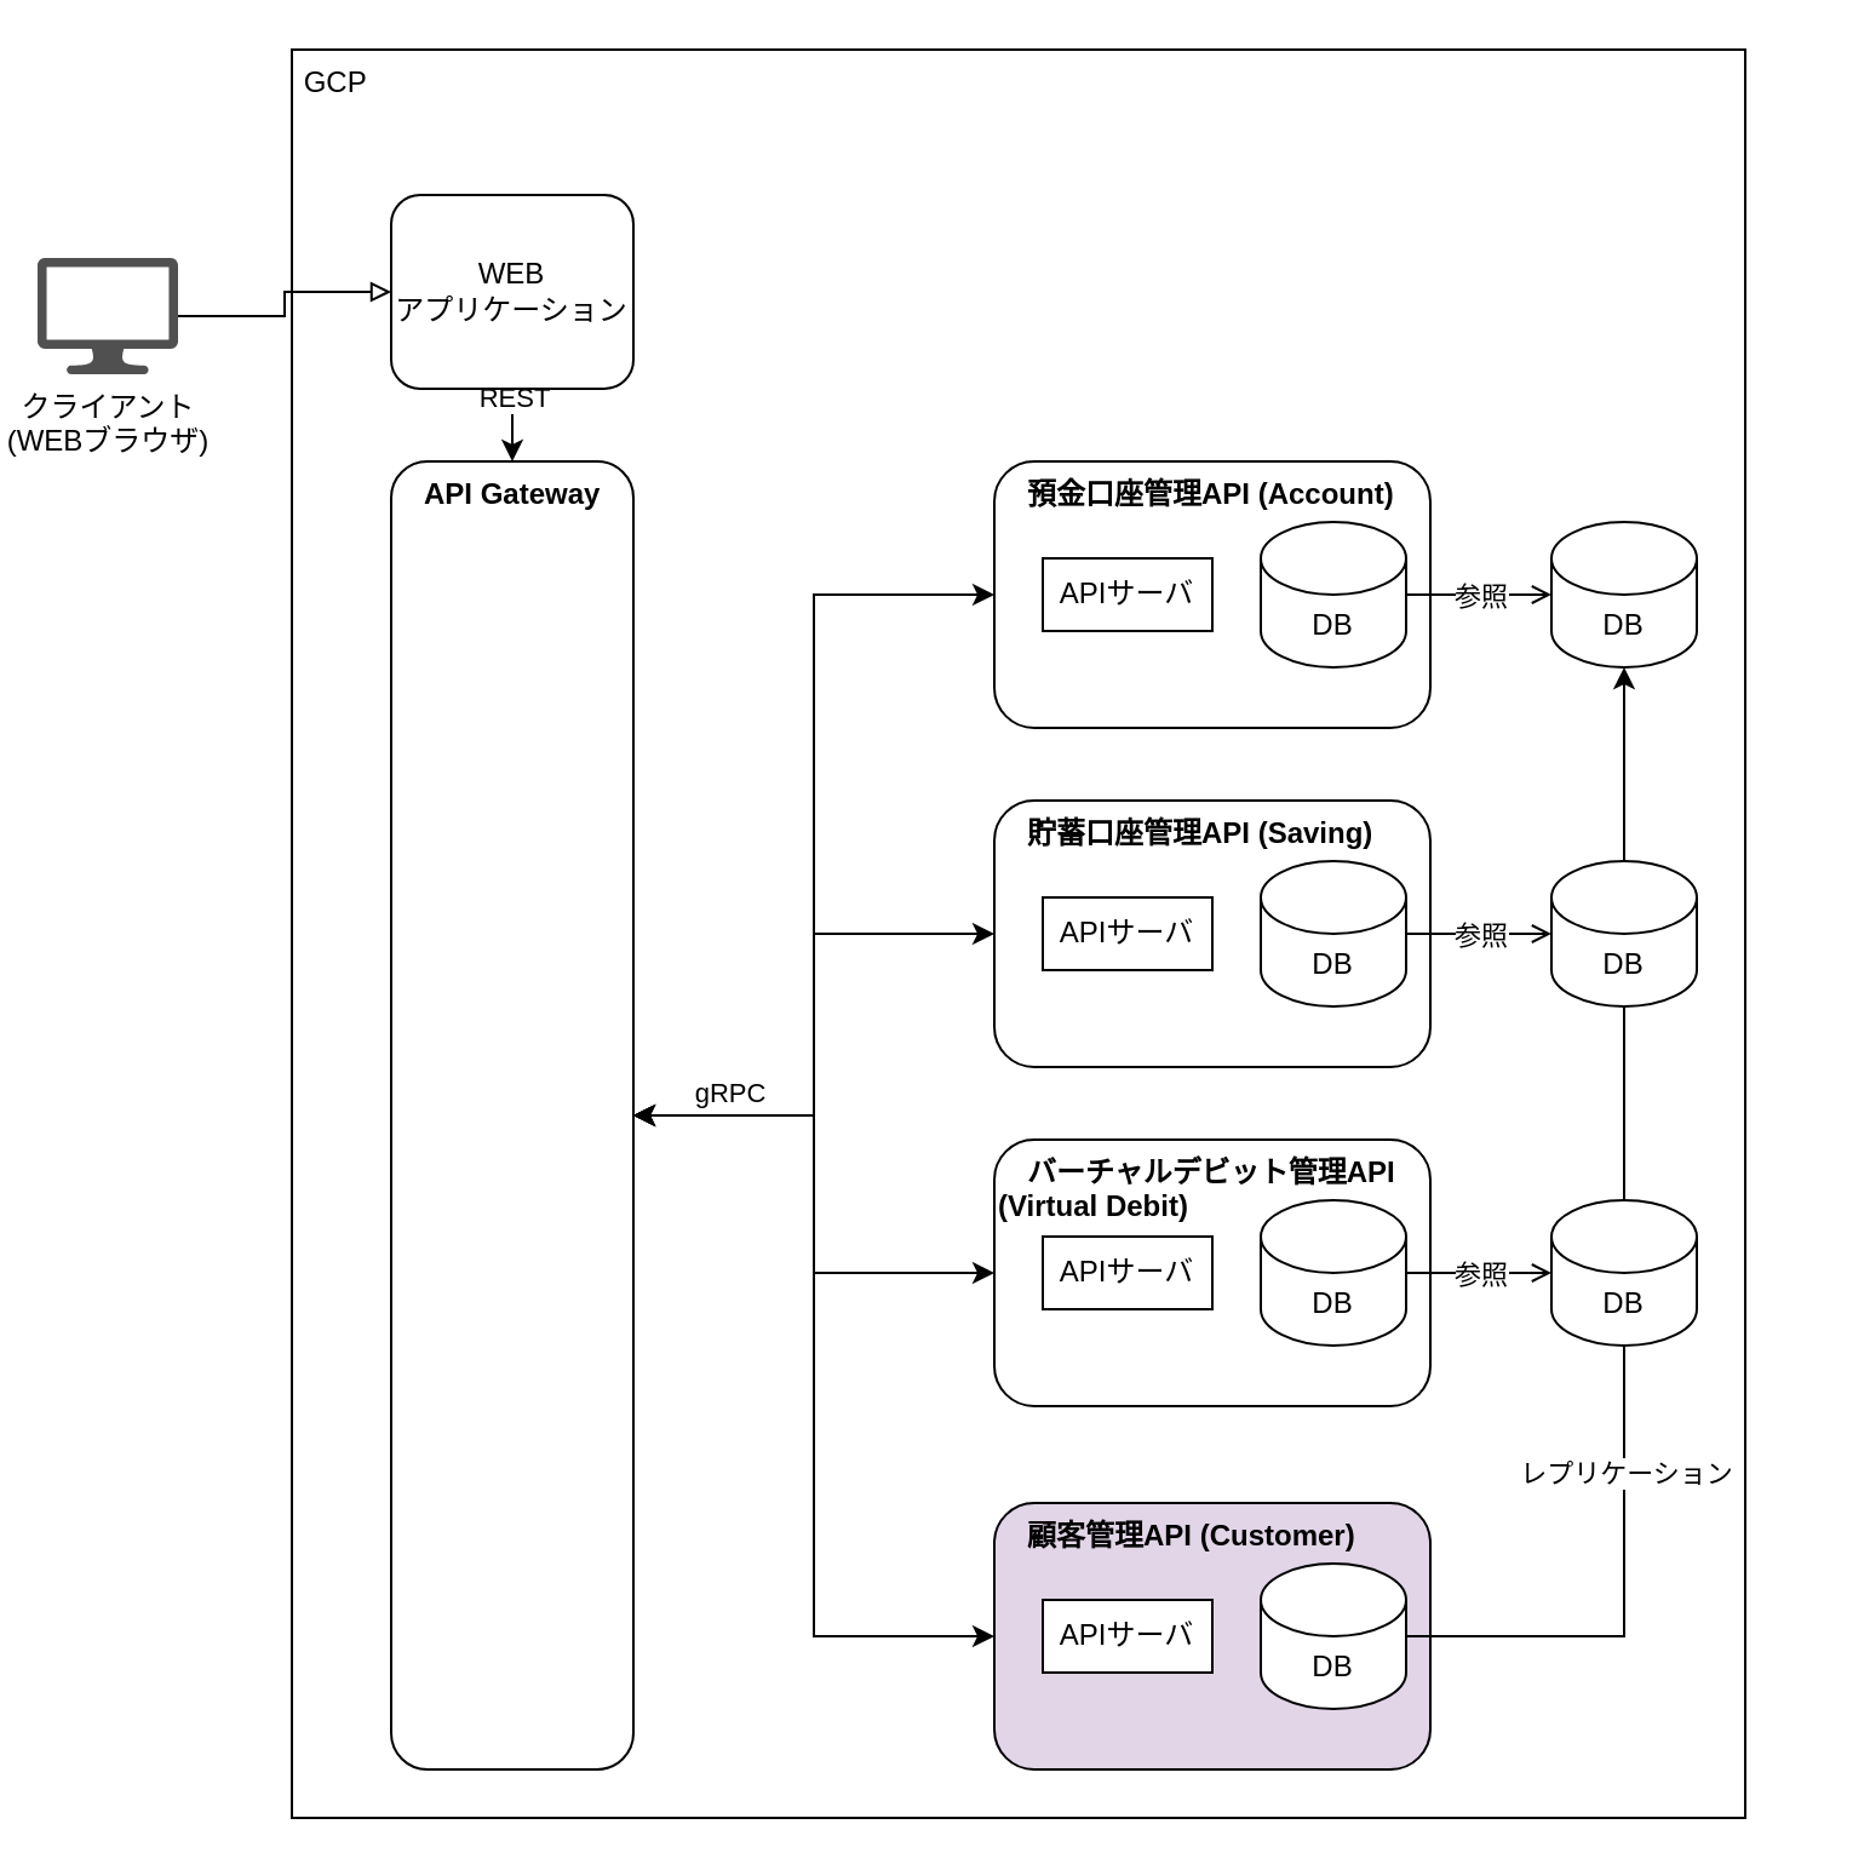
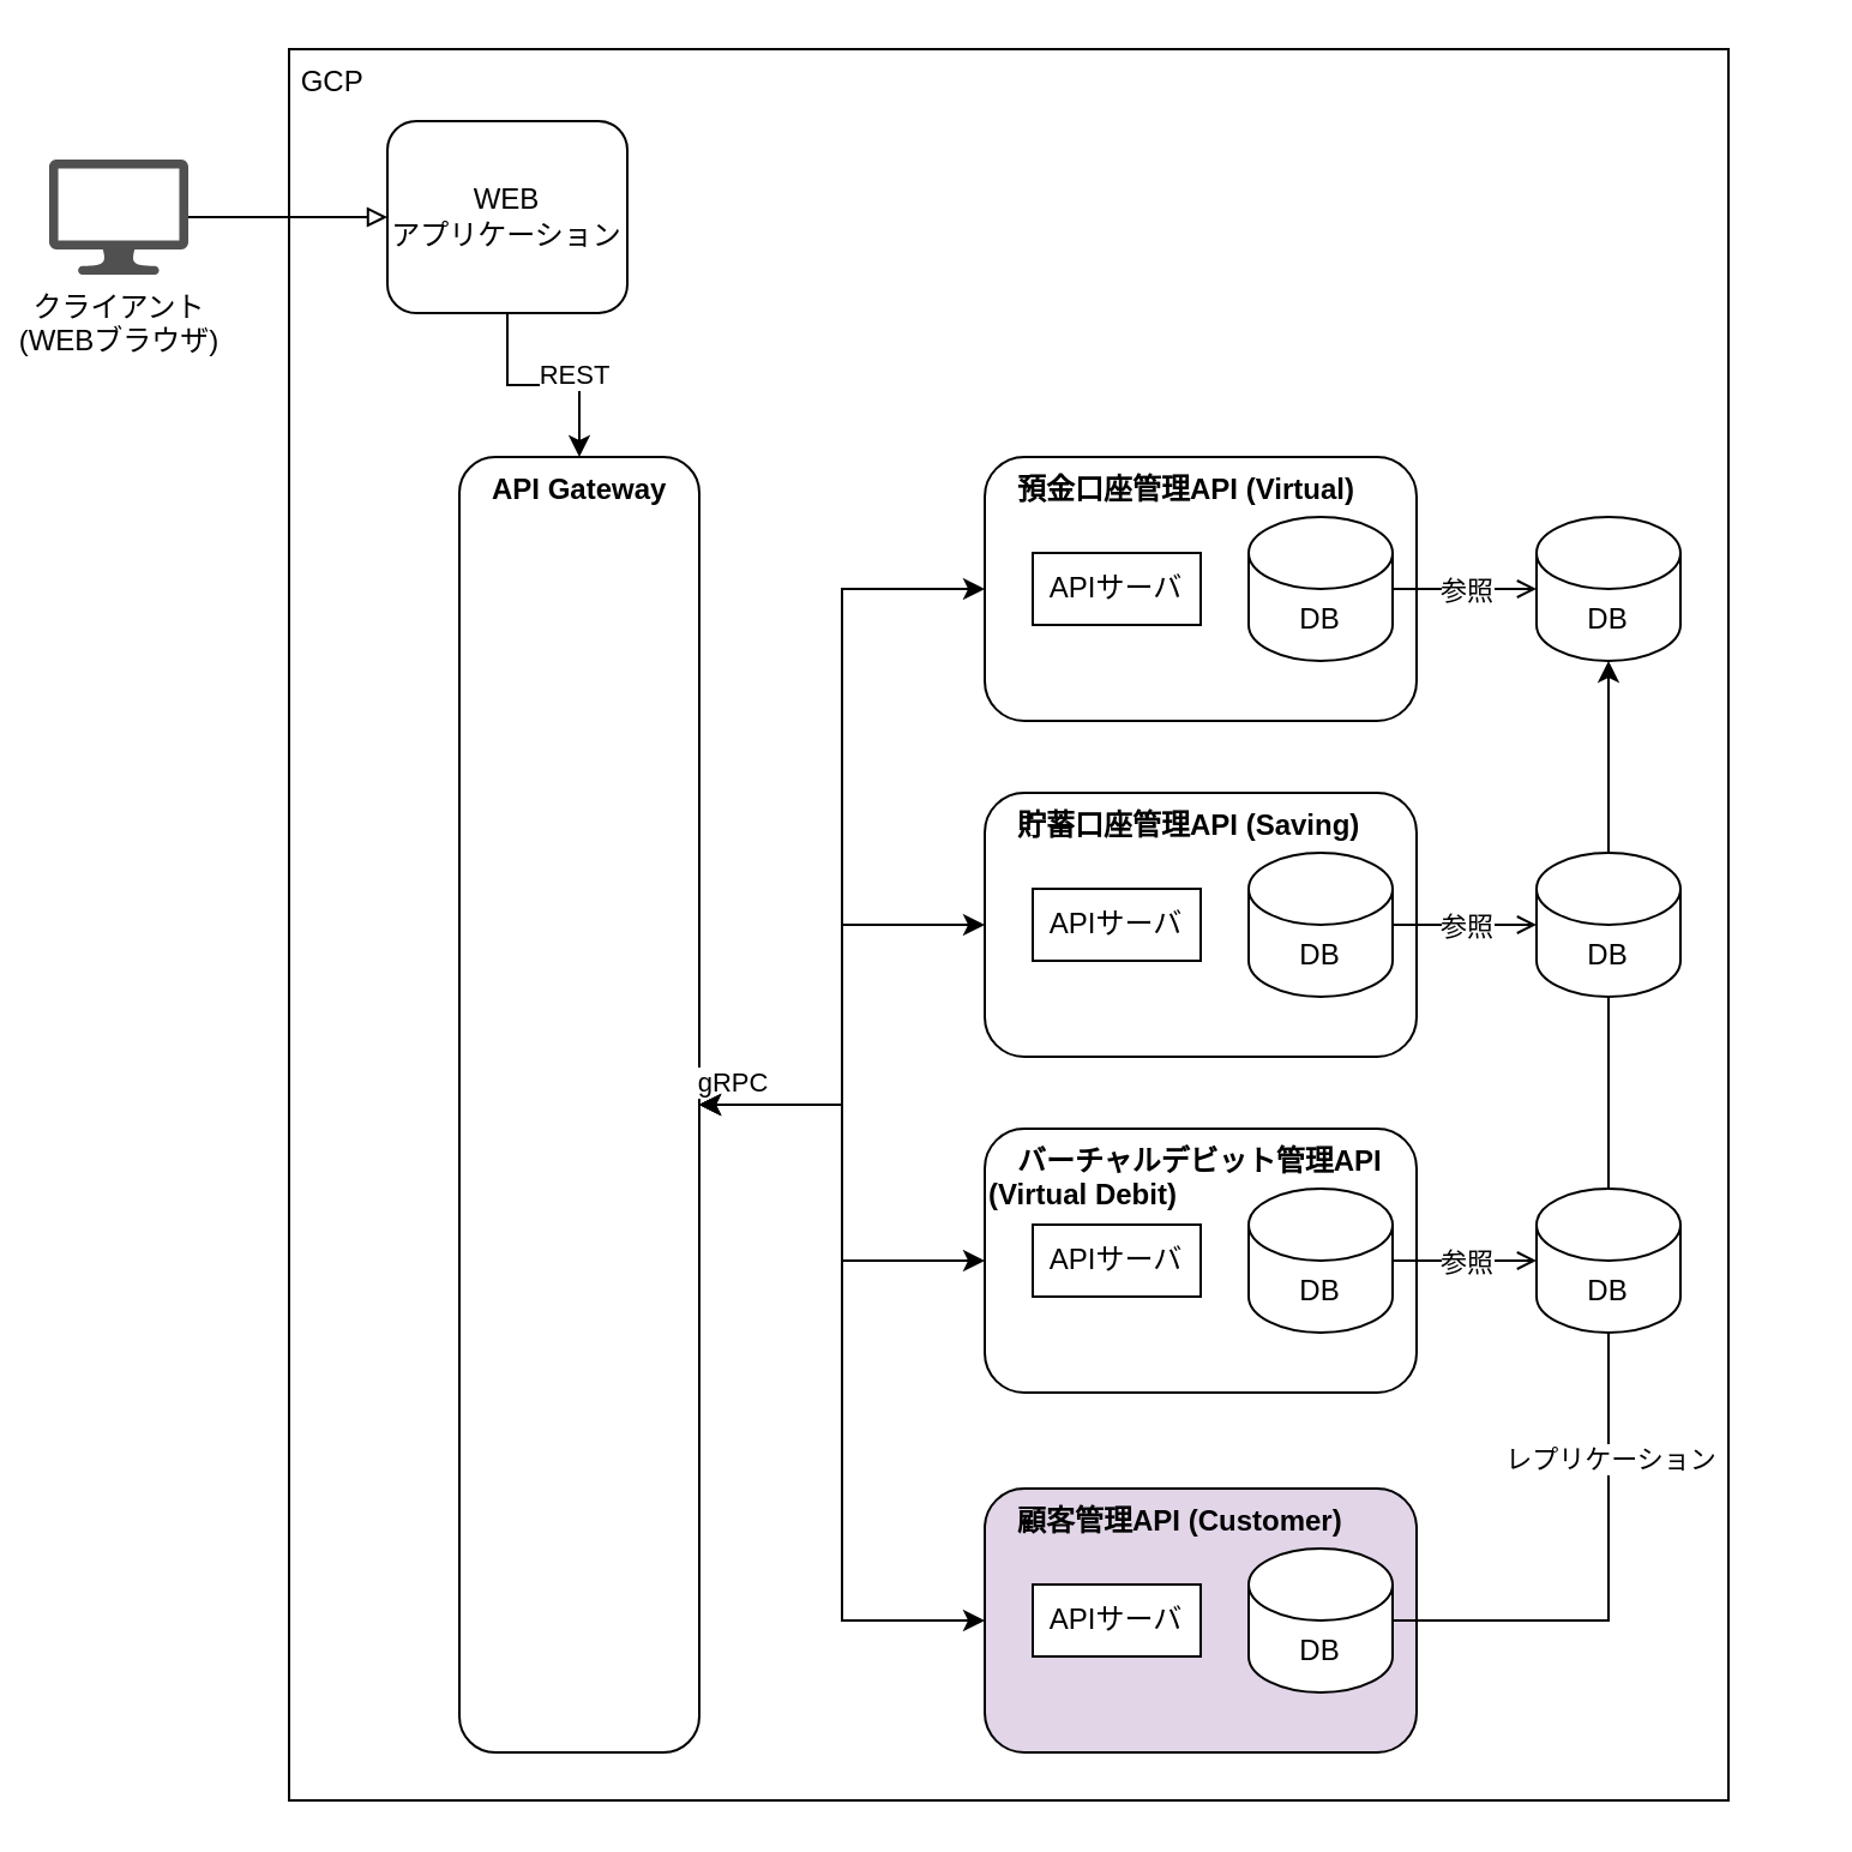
  <mxCell id="0" />
  <mxCell id="1" parent="0" />
  <mxCell id="2" value="&amp;nbsp;GCP" style="whiteSpace=wrap;html=1;align=left;verticalAlign=top;" vertex="1" parent="1"><mxGeometry x="120" y="20" width="600" height="730" as="geometry" /></mxCell>
  <mxCell id="3" style="edgeStyle=orthogonalEdgeStyle;rounded=0;orthogonalLoop=1;jettySize=auto;html=1;entryX=0.5;entryY=0;entryDx=0;entryDy=0;" edge="1" parent="1" source="5" target="29"><mxGeometry relative="1" as="geometry" /></mxCell>
  <mxCell id="4" value="REST" style="edgeLabel;html=1;align=center;verticalAlign=middle;resizable=0;points=[];" vertex="1" connectable="0" parent="3"><mxGeometry x="0.219" y="-2" relative="1" as="geometry"><mxPoint x="2" y="-7" as="offset" /></mxGeometry></mxCell>
- <mxCell id="5" value="WEB&lt;br&gt;アプリケーション" style="rounded=1;whiteSpace=wrap;html=1;" parent="1" vertex="1"><mxGeometry x="161" y="80" width="100" height="80" as="geometry" /></mxCell>
+ <mxCell id="5" value="WEB&lt;br&gt;アプリケーション" style="rounded=1;whiteSpace=wrap;html=1;" parent="1" vertex="1"><mxGeometry x="161" y="50" width="100" height="80" as="geometry" /></mxCell>
  <mxCell id="6" style="edgeStyle=orthogonalEdgeStyle;rounded=0;orthogonalLoop=1;jettySize=auto;html=1;entryX=0;entryY=0.5;entryDx=0;entryDy=0;startArrow=none;startFill=0;endArrow=block;endFill=0;" edge="1" parent="1" source="7" target="5"><mxGeometry relative="1" as="geometry" /></mxCell>
- <mxCell id="7" value="クライアント&lt;br&gt;(WEBブラウザ)" style="sketch=0;pointerEvents=1;shadow=0;dashed=0;html=1;strokeColor=none;fillColor=#505050;labelPosition=center;verticalLabelPosition=bottom;verticalAlign=top;outlineConnect=0;align=center;shape=mxgraph.office.devices.lcd_monitor;" parent="1" vertex="1"><mxGeometry x="15" y="106" width="58" height="48" as="geometry" /></mxCell>
+ <mxCell id="7" value="クライアント&lt;br&gt;(WEBブラウザ)" style="sketch=0;pointerEvents=1;shadow=0;dashed=0;html=1;strokeColor=none;fillColor=#505050;labelPosition=center;verticalLabelPosition=bottom;verticalAlign=top;outlineConnect=0;align=center;shape=mxgraph.office.devices.lcd_monitor;" parent="1" vertex="1"><mxGeometry x="20" y="66" width="58" height="48" as="geometry" /></mxCell>
  <mxCell id="8" value="" style="group" parent="1" vertex="1" connectable="0"><mxGeometry x="410" y="190" width="180" height="110" as="geometry" /></mxCell>
- <mxCell id="9" value="　預金口座管理API (Account)" style="rounded=1;whiteSpace=wrap;html=1;align=left;verticalAlign=top;fontStyle=1" parent="8" vertex="1"><mxGeometry width="180" height="110" as="geometry" /></mxCell>
+ <mxCell id="9" value="　預金口座管理API (Virtual)" style="rounded=1;whiteSpace=wrap;html=1;align=left;verticalAlign=top;fontStyle=1" parent="8" vertex="1"><mxGeometry width="180" height="110" as="geometry" /></mxCell>
  <mxCell id="10" value="APIサーバ" style="rounded=1;whiteSpace=wrap;html=1;arcSize=0;" parent="8" vertex="1"><mxGeometry x="20" y="40" width="70" height="30" as="geometry" /></mxCell>
  <mxCell id="11" value="DB" style="shape=cylinder3;whiteSpace=wrap;html=1;boundedLbl=1;backgroundOutline=1;size=15;" parent="8" vertex="1"><mxGeometry x="110" y="25" width="60" height="60" as="geometry" /></mxCell>
  <mxCell id="12" value="" style="group" vertex="1" connectable="0" parent="1"><mxGeometry x="410" y="330" width="180" height="110" as="geometry" /></mxCell>
  <mxCell id="13" value="　貯蓄口座管理API (Saving)" style="rounded=1;whiteSpace=wrap;html=1;align=left;verticalAlign=top;fontStyle=1" vertex="1" parent="12"><mxGeometry width="180" height="110" as="geometry" /></mxCell>
  <mxCell id="14" value="APIサーバ" style="rounded=1;whiteSpace=wrap;html=1;arcSize=0;" vertex="1" parent="12"><mxGeometry x="20" y="40" width="70" height="30" as="geometry" /></mxCell>
  <mxCell id="15" value="DB" style="shape=cylinder3;whiteSpace=wrap;html=1;boundedLbl=1;backgroundOutline=1;size=15;" vertex="1" parent="12"><mxGeometry x="110" y="25" width="60" height="60" as="geometry" /></mxCell>
  <mxCell id="16" value="" style="group" vertex="1" connectable="0" parent="1"><mxGeometry x="410" y="470" width="180" height="110" as="geometry" /></mxCell>
  <mxCell id="17" value="　バーチャルデビット管理API (Virtual Debit)" style="rounded=1;whiteSpace=wrap;html=1;align=left;verticalAlign=top;fontStyle=1" vertex="1" parent="16"><mxGeometry width="180" height="110" as="geometry" /></mxCell>
  <mxCell id="18" value="APIサーバ" style="rounded=1;whiteSpace=wrap;html=1;arcSize=0;" vertex="1" parent="16"><mxGeometry x="20" y="40" width="70" height="30" as="geometry" /></mxCell>
  <mxCell id="19" value="DB" style="shape=cylinder3;whiteSpace=wrap;html=1;boundedLbl=1;backgroundOutline=1;size=15;" vertex="1" parent="16"><mxGeometry x="110" y="25" width="60" height="60" as="geometry" /></mxCell>
  <mxCell id="20" value="" style="group" vertex="1" connectable="0" parent="1"><mxGeometry x="410" y="620" width="340" height="110" as="geometry" /></mxCell>
  <mxCell id="21" value="　顧客管理API (Customer)" style="rounded=1;whiteSpace=wrap;html=1;align=left;verticalAlign=top;fontStyle=1;fillColor=#e1d5e7;" vertex="1" parent="20"><mxGeometry width="180" height="110" as="geometry" /></mxCell>
  <mxCell id="22" value="APIサーバ" style="rounded=1;whiteSpace=wrap;html=1;arcSize=0;" vertex="1" parent="20"><mxGeometry x="20" y="40" width="70" height="30" as="geometry" /></mxCell>
  <mxCell id="23" value="DB" style="shape=cylinder3;whiteSpace=wrap;html=1;boundedLbl=1;backgroundOutline=1;size=15;" vertex="1" parent="20"><mxGeometry x="110" y="25" width="60" height="60" as="geometry" /></mxCell>
  <mxCell id="24" value="DB" style="shape=cylinder3;whiteSpace=wrap;html=1;boundedLbl=1;backgroundOutline=1;size=15;" vertex="1" parent="1"><mxGeometry x="640" y="215" width="60" height="60" as="geometry" /></mxCell>
  <mxCell id="25" style="edgeStyle=orthogonalEdgeStyle;rounded=0;orthogonalLoop=1;jettySize=auto;html=1;entryX=0.5;entryY=1;entryDx=0;entryDy=0;entryPerimeter=0;" edge="1" parent="1" source="23" target="24"><mxGeometry relative="1" as="geometry" /></mxCell>
  <mxCell id="26" value="レプリケーション" style="edgeLabel;html=1;align=center;verticalAlign=middle;resizable=0;points=[];" vertex="1" connectable="0" parent="25"><mxGeometry x="-0.356" y="-3" relative="1" as="geometry"><mxPoint x="-3" as="offset" /></mxGeometry></mxCell>
  <mxCell id="27" value="DB" style="shape=cylinder3;whiteSpace=wrap;html=1;boundedLbl=1;backgroundOutline=1;size=15;" vertex="1" parent="1"><mxGeometry x="640" y="355" width="60" height="60" as="geometry" /></mxCell>
  <mxCell id="28" value="DB" style="shape=cylinder3;whiteSpace=wrap;html=1;boundedLbl=1;backgroundOutline=1;size=15;" vertex="1" parent="1"><mxGeometry x="640" y="495" width="60" height="60" as="geometry" /></mxCell>
- <mxCell id="29" value="　API Gateway" style="rounded=1;whiteSpace=wrap;html=1;align=left;verticalAlign=top;fontStyle=1" vertex="1" parent="1"><mxGeometry x="161" y="190" width="100" height="540" as="geometry" /></mxCell>
+ <mxCell id="29" value="　API Gateway" style="rounded=1;whiteSpace=wrap;html=1;align=left;verticalAlign=top;fontStyle=1" vertex="1" parent="1"><mxGeometry x="191" y="190" width="100" height="540" as="geometry" /></mxCell>
  <mxCell id="30" value="" style="edgeStyle=orthogonalEdgeStyle;rounded=0;orthogonalLoop=1;jettySize=auto;html=1;startArrow=classic;startFill=1;" edge="1" parent="1" source="9" target="29"><mxGeometry relative="1" as="geometry" /></mxCell>
  <mxCell id="31" value="gRPC" style="edgeLabel;html=1;align=center;verticalAlign=middle;resizable=0;points=[];" vertex="1" connectable="0" parent="30"><mxGeometry x="-0.703" y="-1" relative="1" as="geometry"><mxPoint x="-56" y="206" as="offset" /></mxGeometry></mxCell>
  <mxCell id="32" value="" style="edgeStyle=orthogonalEdgeStyle;rounded=0;orthogonalLoop=1;jettySize=auto;html=1;startArrow=classic;startFill=1;" edge="1" parent="1" source="13" target="29"><mxGeometry relative="1" as="geometry" /></mxCell>
  <mxCell id="33" value="" style="edgeStyle=orthogonalEdgeStyle;rounded=0;orthogonalLoop=1;jettySize=auto;html=1;startArrow=classic;startFill=1;" edge="1" parent="1" source="17" target="29"><mxGeometry relative="1" as="geometry" /></mxCell>
  <mxCell id="34" value="" style="edgeStyle=orthogonalEdgeStyle;rounded=0;orthogonalLoop=1;jettySize=auto;html=1;startArrow=classic;startFill=1;" edge="1" parent="1" source="21" target="29"><mxGeometry relative="1" as="geometry" /></mxCell>
  <mxCell id="35" value="" style="edgeStyle=orthogonalEdgeStyle;rounded=0;orthogonalLoop=1;jettySize=auto;html=1;startArrow=none;startFill=0;endArrow=open;endFill=0;" edge="1" parent="1" source="11" target="24"><mxGeometry relative="1" as="geometry" /></mxCell>
  <mxCell id="36" value="参照" style="edgeLabel;html=1;align=center;verticalAlign=middle;resizable=0;points=[];" vertex="1" connectable="0" parent="35"><mxGeometry x="-0.171" relative="1" as="geometry"><mxPoint x="5" as="offset" /></mxGeometry></mxCell>
  <mxCell id="37" value="" style="edgeStyle=orthogonalEdgeStyle;rounded=0;orthogonalLoop=1;jettySize=auto;html=1;startArrow=none;startFill=0;endArrow=open;endFill=0;" edge="1" parent="1" source="15" target="27"><mxGeometry relative="1" as="geometry" /></mxCell>
  <mxCell id="38" value="参照" style="edgeLabel;html=1;align=center;verticalAlign=middle;resizable=0;points=[];" vertex="1" connectable="0" parent="37"><mxGeometry x="-0.235" relative="1" as="geometry"><mxPoint x="7" as="offset" /></mxGeometry></mxCell>
  <mxCell id="39" value="" style="edgeStyle=orthogonalEdgeStyle;rounded=0;orthogonalLoop=1;jettySize=auto;html=1;startArrow=none;startFill=0;endArrow=open;endFill=0;" edge="1" parent="1" source="19" target="28"><mxGeometry relative="1" as="geometry" /></mxCell>
  <mxCell id="40" value="参照" style="edgeLabel;html=1;align=center;verticalAlign=middle;resizable=0;points=[];" vertex="1" connectable="0" parent="39"><mxGeometry x="-0.203" y="2" relative="1" as="geometry"><mxPoint x="6" y="2" as="offset" /></mxGeometry></mxCell>
